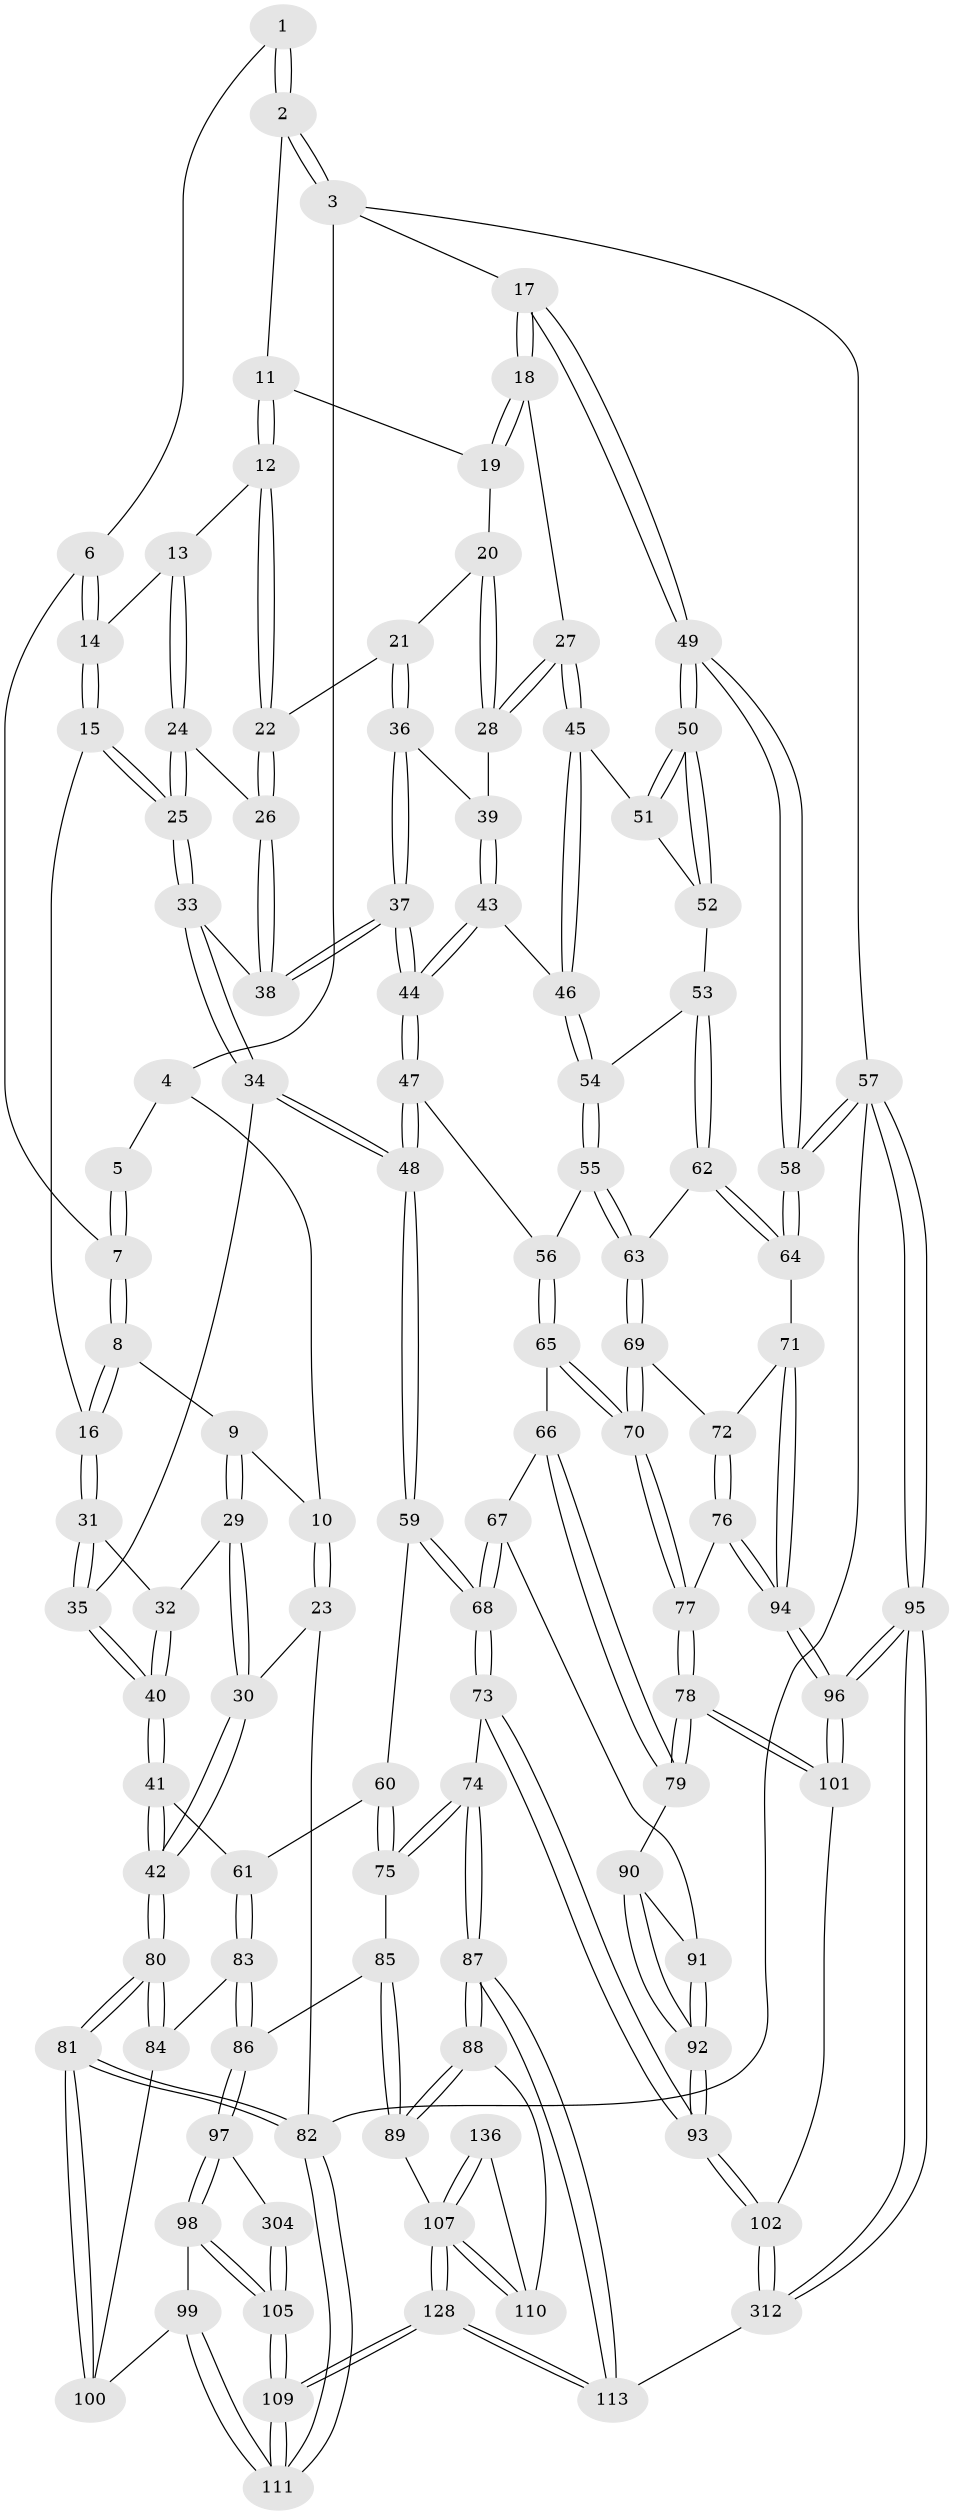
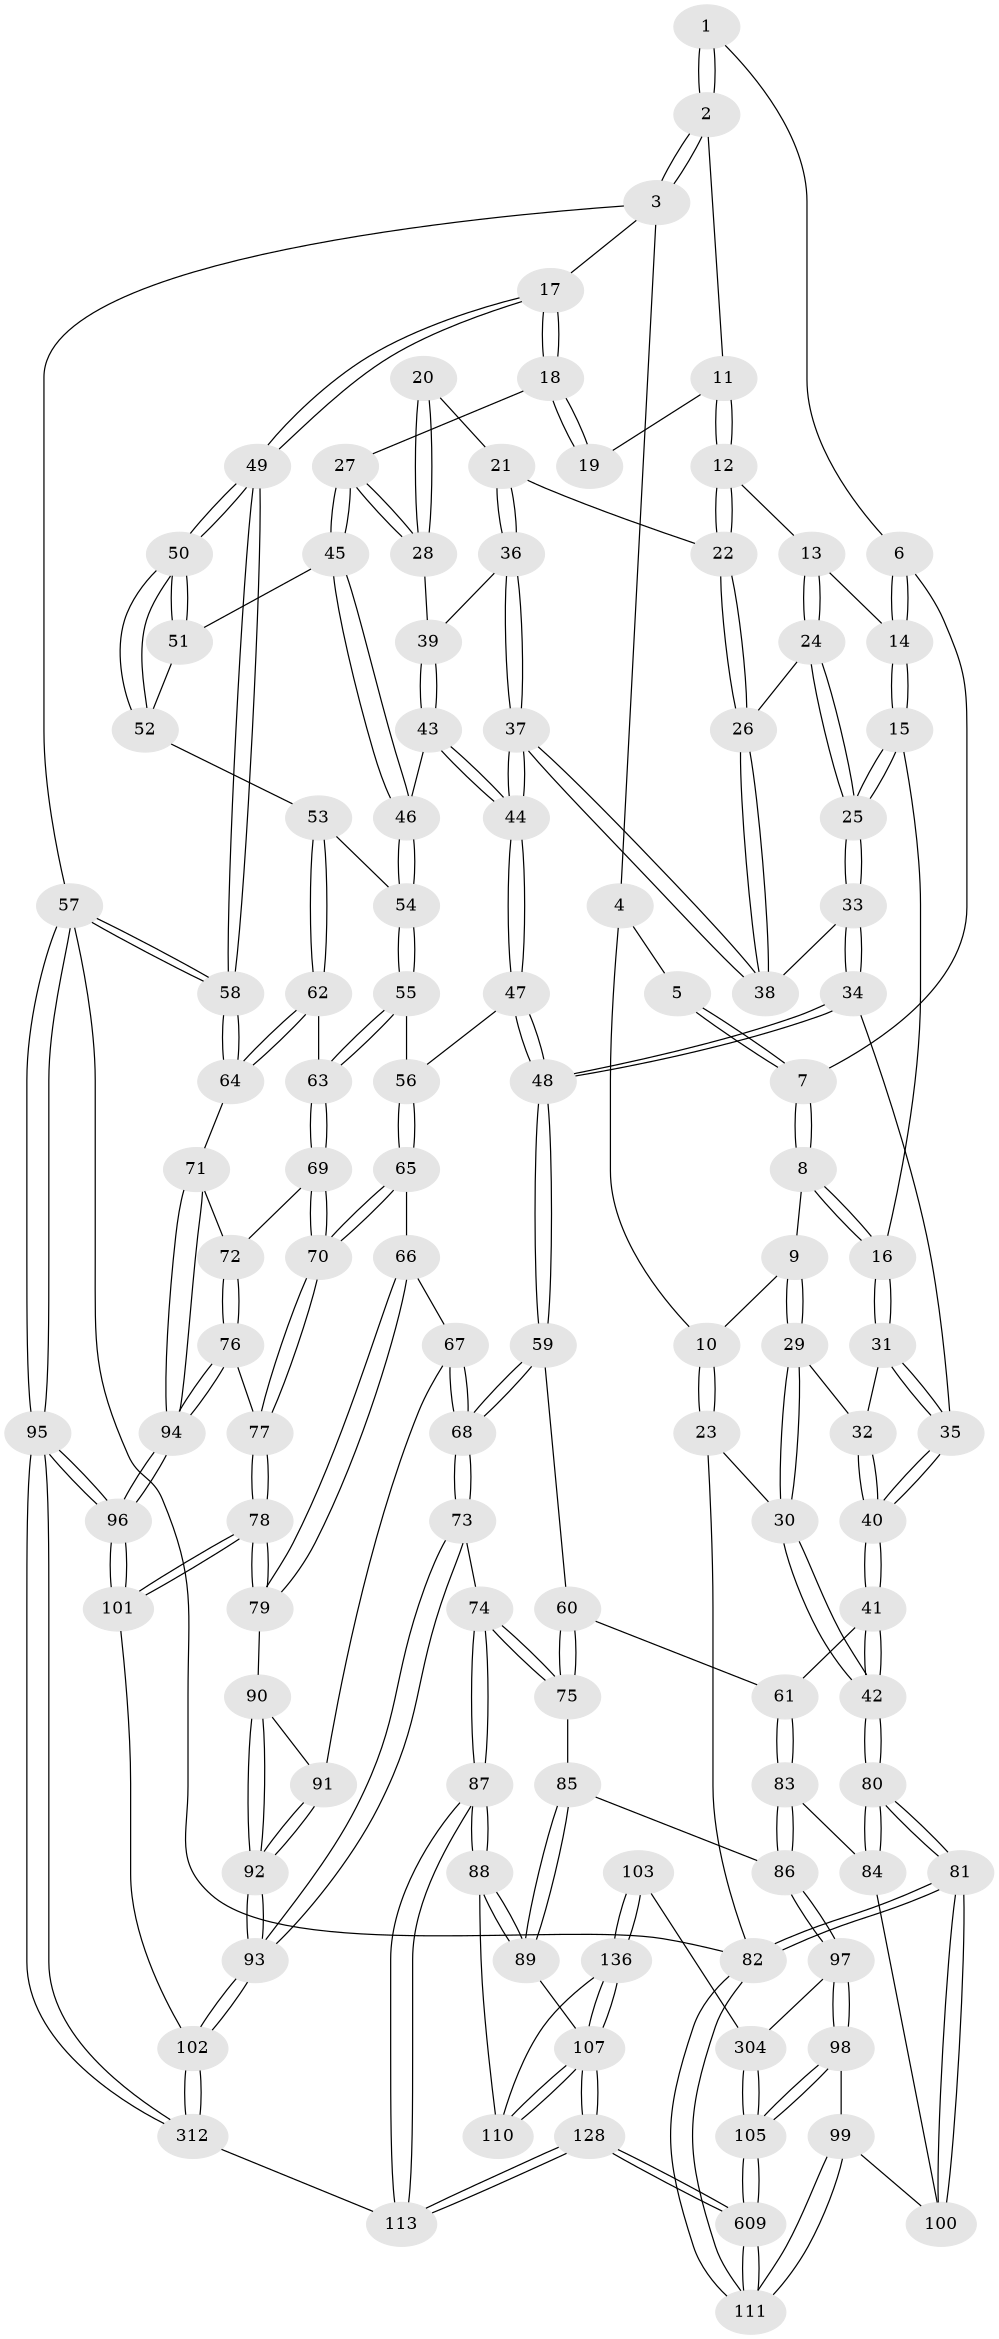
  graph {
    node [color=gray90 style=filled]
    1
    2
    6
    3
    11
    7
    14
    4
    17
    57
    12
    19
    5
    10
    18
    49
    82
    58
    95
    23
    30
    8
    15
    9
    16
    29
    31
    32
    13
    22
    20
    24
    26
    25
    33
    35
    27
    50
    28
    45
    21
    36
    39
    37
    38
    42
    111
    34
    46
    51
    43
    40
    80
    41
    48
    59
    44
    47
    61
    83
    81
    84
    54
    56
    52
    55
    65
    60
    68
    64
    53
    62
    63
    69
    66
    70
    96
    n78 [label=312]
    71
    75
    73
    85
    86
    72
    94
    67
    79
    77
    91
    90
    92
    74
    93
    76
    78
    87
    102
    88
    113
    89
    101
    100
    97
    107
    98
    n106 [label=304]
    110
+   103
    n109 [label=136]
    99
    105
-   109
+   109 [label=609]
    n113 [label=128]
    1 -- 2
    1 -- 2
    1 -- 6
    2 -- 3
    2 -- 3
    2 -- 11
    6 -- 7
    6 -- 14
    6 -- 14
    3 -- 4
    3 -- 17
    3 -- 57
    11 -- 12
    11 -- 12
    11 -- 19
    7 -- 8
    7 -- 8
    14 -- 15
    14 -- 15
    4 -- 5
    4 -- 10
    17 -- 18
    17 -- 18
    17 -- 49
    17 -- 49
    57 -- 82
    57 -- 58
    57 -- 58
    57 -- 95
    57 -- 95
    12 -- 13
    12 -- 22
    12 -- 22
-   19 -- 20
    5 -- 7
    5 -- 7
    10 -- 23
    10 -- 23
    18 -- 19
    18 -- 19
    18 -- 27
    49 -- 58
    49 -- 58
    49 -- 50
    49 -- 50
    82 -- 111
    82 -- 111
    58 -- 64
    58 -- 64
    95 -- 96
    95 -- 96
    95 -- n78
    95 -- n78
    23 -- 82
    23 -- 30
    30 -- 42
    30 -- 42
    8 -- 9
    8 -- 16
    8 -- 16
    15 -- 16
    15 -- 25
    15 -- 25
    9 -- 10
    9 -- 29
    9 -- 29
    16 -- 31
    16 -- 31
    29 -- 30
    29 -- 30
    29 -- 32
    31 -- 32
    31 -- 35
    31 -- 35
    32 -- 40
    32 -- 40
    13 -- 14
    13 -- 24
    13 -- 24
    22 -- 26
    22 -- 26
    20 -- 28
    20 -- 28
    20 -- 21
    24 -- 26
    24 -- 25
    24 -- 25
    26 -- 38
    26 -- 38
    25 -- 33
    25 -- 33
    33 -- 38
    33 -- 34
    33 -- 34
    35 -- 40
    35 -- 40
    27 -- 28
    27 -- 28
    27 -- 45
    27 -- 45
    50 -- 51
    50 -- 51
    50 -- 52
    50 -- 52
    28 -- 39
    45 -- 46
    45 -- 46
    45 -- 51
    21 -- 22
    21 -- 36
    21 -- 36
    36 -- 39
    36 -- 37
    36 -- 37
    39 -- 43
    39 -- 43
    37 -- 38
    37 -- 38
    37 -- 44
    37 -- 44
    42 -- 80
    42 -- 80
    34 -- 35
    34 -- 48
    34 -- 48
    46 -- 54
    46 -- 54
    51 -- 52
    43 -- 46
    43 -- 44
    43 -- 44
    40 -- 41
    40 -- 41
    80 -- 81
    80 -- 81
    80 -- 84
    80 -- 84
    41 -- 42
    41 -- 42
    41 -- 61
    48 -- 59
    48 -- 59
    59 -- 60
    59 -- 68
    59 -- 68
    44 -- 47
    44 -- 47
    47 -- 48
    47 -- 48
    47 -- 56
    61 -- 83
    61 -- 83
    83 -- 84
    83 -- 86
    83 -- 86
    81 -- 82
    81 -- 82
    81 -- 100
    81 -- 100
    84 -- 100
    54 -- 55
    54 -- 55
    56 -- 65
    56 -- 65
    52 -- 53
    55 -- 56
    55 -- 63
    55 -- 63
    65 -- 66
    65 -- 70
    65 -- 70
    60 -- 61
    60 -- 75
    60 -- 75
    68 -- 73
    68 -- 73
    64 -- 71
    53 -- 54
    53 -- 62
    53 -- 62
    62 -- 64
    62 -- 64
    62 -- 63
    63 -- 69
    63 -- 69
    69 -- 70
    69 -- 70
    69 -- 72
    66 -- 67
    66 -- 79
    66 -- 79
    70 -- 77
    70 -- 77
    96 -- 101
    96 -- 101
    n78 -- 113
    71 -- 72
    71 -- 94
    71 -- 94
    75 -- 85
    73 -- 74
    73 -- 93
    73 -- 93
    85 -- 86
    85 -- 89
    85 -- 89
    86 -- 97
    86 -- 97
    72 -- 76
    72 -- 76
    94 -- 96
    94 -- 96
    67 -- 68
    67 -- 68
    67 -- 91
    79 -- 90
    77 -- 78
    77 -- 78
    91 -- 92
    91 -- 92
    90 -- 91
    90 -- 92
    90 -- 92
    92 -- 93
    92 -- 93
    74 -- 75
    74 -- 75
    74 -- 87
    74 -- 87
    93 -- 102
    93 -- 102
    76 -- 94
    76 -- 94
    76 -- 77
    78 -- 79
    78 -- 79
    78 -- 101
    78 -- 101
    87 -- 88
    87 -- 88
    87 -- 113
    87 -- 113
    102 -- n78
    102 -- n78
    88 -- 89
    88 -- 89
    88 -- 110
    89 -- 107
    101 -- 102
    97 -- 98
    97 -- 98
    97 -- n106
    107 -- 110
    107 -- 110
    107 -- n113
    107 -- n113
    98 -- 99
    98 -- 105
    98 -- 105
    n106 -- 105
    n106 -- 105
+   103 -- n106
+   103 -- n109
+   103 -- n109
    n109 -- 107
    n109 -- 107
    n109 -- 110
    99 -- 111
    99 -- 111
    99 -- 100
    105 -- 109
    105 -- 109
    109 -- 111
    109 -- 111
    n113 -- 113
    n113 -- 113
    n113 -- 109
    n113 -- 109
  }
